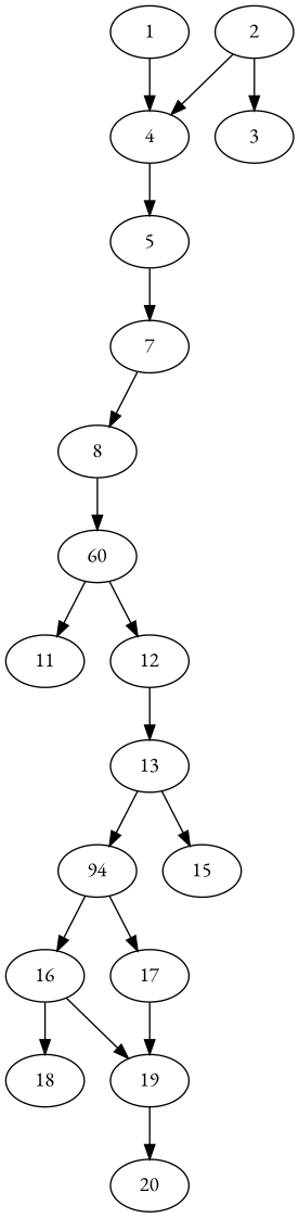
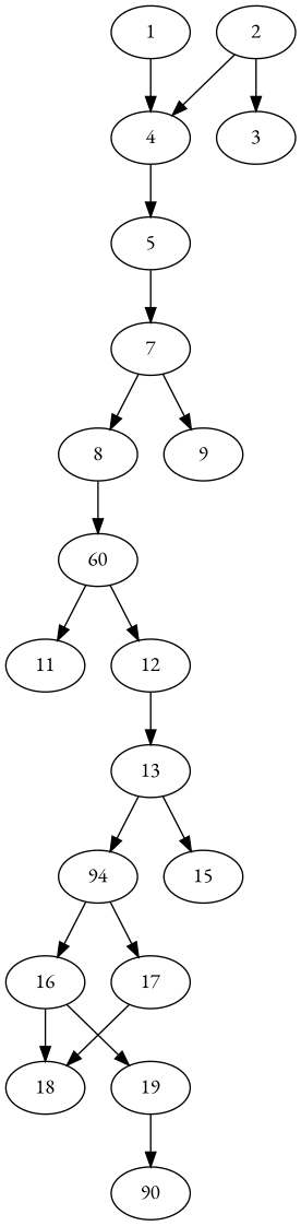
  digraph {
    fontname="EB Garamond"
    node [alpha=0.18 fontname="EB Garamond"]
    edge [fontname="EB Garamond"]
    1 [alpha=0.14 expect_size=31342592]
    4 [alpha=0.17 expect_size=35974144]
    5 [alpha=0.00 expect_size=16448512]
    7 [expect_size=20462592]
    2 [alpha=0.19 expect_size=49676288]
    3 [alpha=0.08 expect_size=20779008]
    8 [alpha=0.13 expect_size=35817472]
+   9 [alpha=0.15 expect_size=41362432]
    n9 [alpha=0.06 expect_size=18898944 label=60]
    11 [alpha=0.12 expect_size=31789056]
    12 [expect_size=17090560]
    13 [alpha=0.01 expect_size=14531584]
    n13 [expect_size=33272832 label=94]
    15 [alpha=0.11 expect_size=27016192]
    16 [alpha=0.06 expect_size=27571200]
    17 [alpha=0.19 expect_size=32933888]
    18 [alpha=0.04 expect_size=28308480]
    19 [alpha=0.09 expect_size=12761088]
-   20 [alpha=0.12 expect_size=48333824]
+   20 [alpha=0.12 expect_size=48333824 label=90]
    1 -> 4
    4 -> 5
    5 -> 7
    7 -> 8
+   7 -> 9
    2 -> 4
    2 -> 3
    8 -> n9
    n9 -> 11
    n9 -> 12
    12 -> 13
    13 -> n13
    13 -> 15
    n13 -> 16
    n13 -> 17
    16 -> 18
    16 -> 19
-   17 -> 19
+   17 -> 18
    19 -> 20
  }
